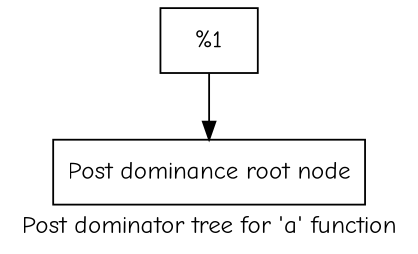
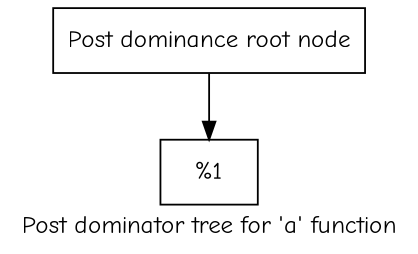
  digraph {
    label="Post dominator tree for 'a' function"
    fontname="Comic Neue"
    node [shape=record fontname="Comic Neue"]
    n1 [label="{Post dominance root node}"]
    n2 [label="{%1 }"]
-   n2 -> n1 [fontname="Comic Neue"]
+   n1 -> n2 [fontname="Comic Neue"]
  }
